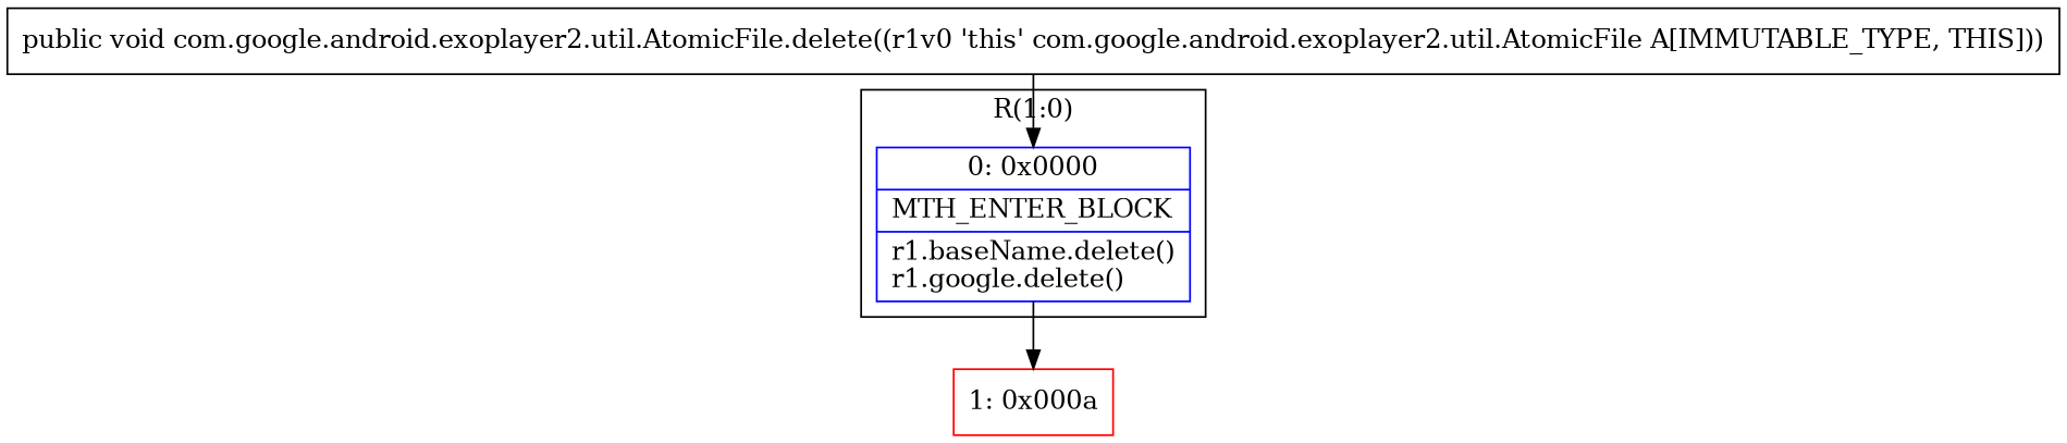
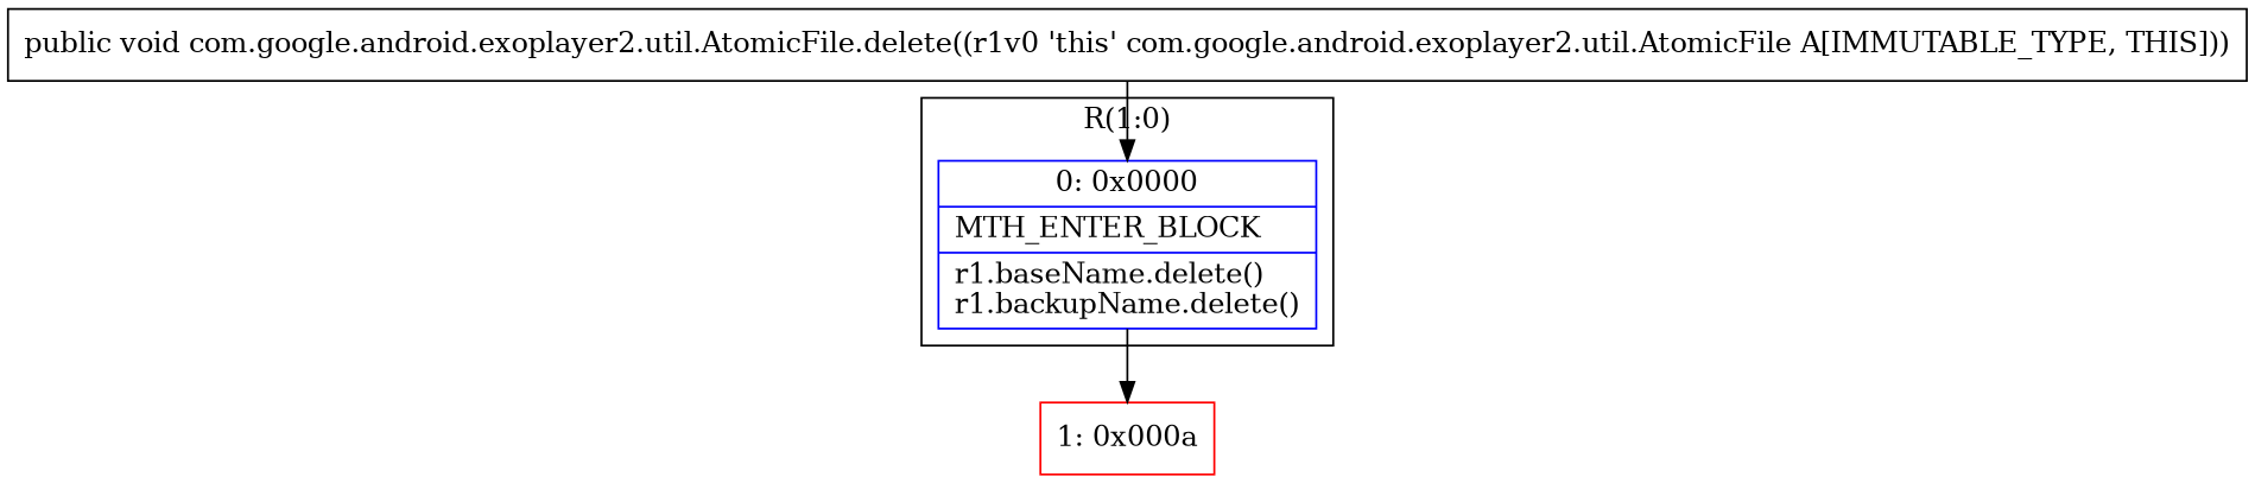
  digraph {
    node [shape=record]
-   n1 [color=blue label="{0\:\ 0x0000|MTH_ENTER_BLOCK\l|r1.baseName.delete()\lr1.google.delete()\l}"]
+   n1 [color=blue label="{0\:\ 0x0000|MTH_ENTER_BLOCK\l|r1.baseName.delete()\lr1.backupName.delete()\l}"]
    n2 [color=red label="{1\:\ 0x000a}"]
    n3 [label="{public void com.google.android.exoplayer2.util.AtomicFile.delete((r1v0 'this' com.google.android.exoplayer2.util.AtomicFile A[IMMUTABLE_TYPE, THIS])) }"]
    subgraph cluster_1 {
      label="R(1:0)"
      n1
    }
    n1 -> n2
    n3 -> n1
  }
